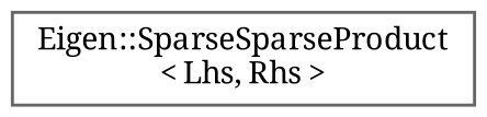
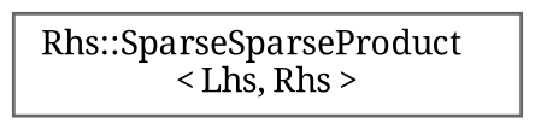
  digraph {
    rankdir=LR
    fontname="Noto Serif"
-   n1 [color=grey40 fillcolor=white fontname="Noto Serif" fontsize=10 height=0.2 label="Eigen::SparseSparseProduct\l\< Lhs, Rhs \>" shape=box style=filled width=0.4]
+   n1 [color=grey40 fillcolor=white fontname="Noto Serif" fontsize=10 height=0.2 label="Rhs::SparseSparseProduct\l\< Lhs, Rhs \>" shape=box style=filled width=0.4]
  }
